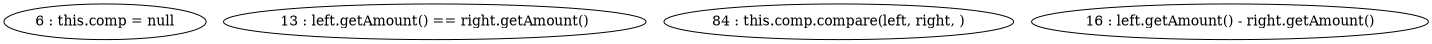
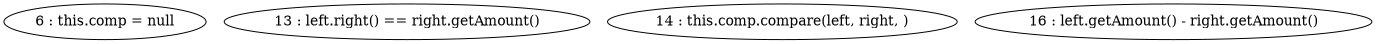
  digraph {
    "6 : this.comp = null"
-   "13 : left.getAmount() == right.getAmount()"
-   "14 : this.comp.compare(left, right, )" [label="84 : this.comp.compare(left, right, )"]
+   "13 : left.getAmount() == right.getAmount()" [label="13 : left.right() == right.getAmount()"]
+   "14 : this.comp.compare(left, right, )"
    "16 : left.getAmount() - right.getAmount()"
  }
